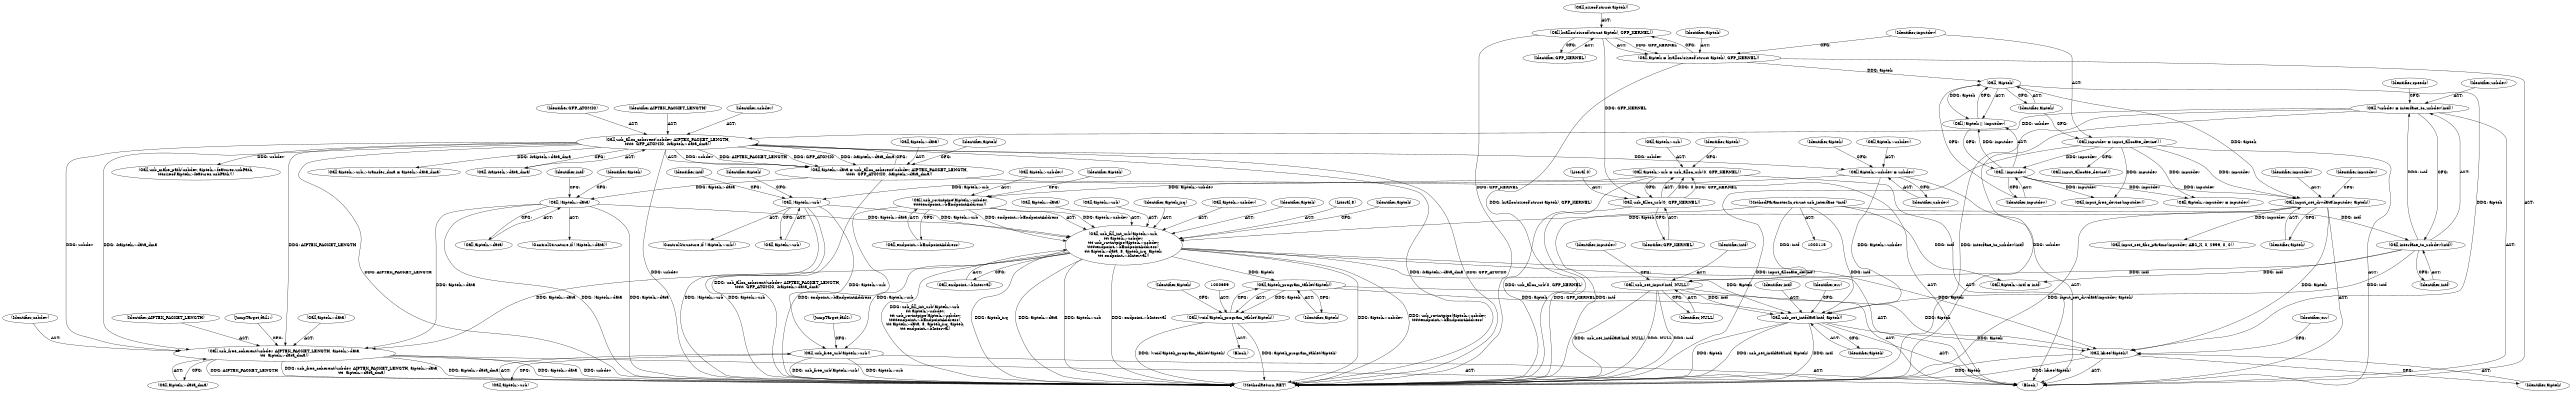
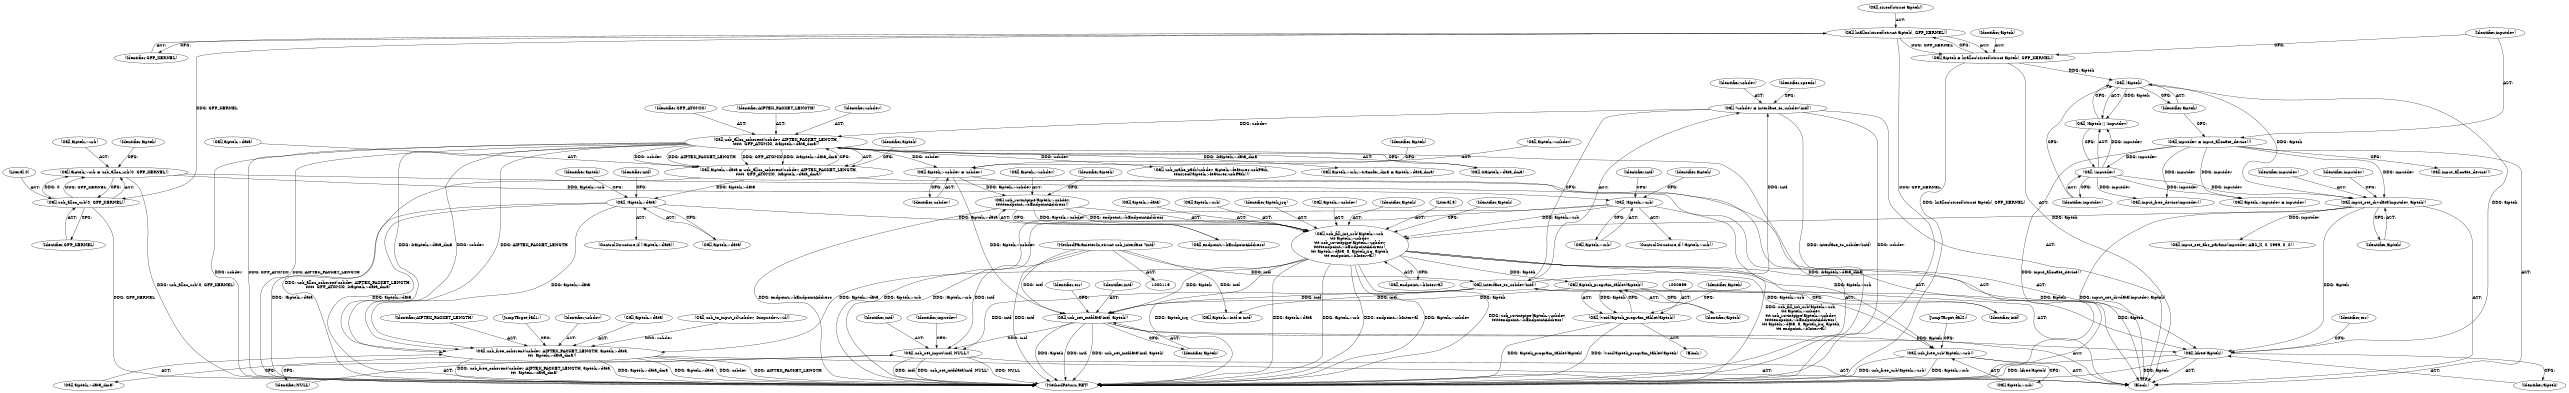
  digraph {
    n1 [label="(Call,usb_fill_int_urb(aiptek->urb,\n\t\t\t aiptek->usbdev,\n\t\t\t usb_rcvintpipe(aiptek->usbdev,\n\t\t\t\t\tendpoint->bEndpointAddress),\n\t\t\t aiptek->data, 8, aiptek_irq, aiptek,\n\t\t\t endpoint->bInterval))"]
    n2 [label="(Call,aiptek_program_tablet(aiptek))"]
    n3 [label="(Call,usb_set_intfdata(intf, aiptek))"]
    n4 [label="(Call,kfree(aiptek))"]
    n5 [label="(Call,usb_free_urb(aiptek->urb))"]
    n6 [label="(Call,usb_free_coherent(usbdev, AIPTEK_PACKET_LENGTH, aiptek->data,\n\t\t\t  aiptek->data_dma))"]
    n7 [label="(MethodReturn,RET)"]
    n8 [label="(Block,)"]
    n9 [label="(Call,endpoint->bInterval)"]
    n10 [label="(Call,(void)aiptek_program_tablet(aiptek))"]
    n11 [label="(Identifier,aiptek)"]
    n12 [label="(Call,usb_set_input(intf, NULL))"]
    n13 [label="(Identifier,aiptek)"]
    n14 [label="(Identifier,aiptek)"]
    n15 [label="(Call,aiptek->urb)"]
    n16 [label="(Call,aiptek->data_dma)"]
    n17 [label="(Call,!aiptek->urb)"]
    n18 [label="(Call,aiptek->urb)"]
    n19 [label="(ControlStructure,if (!aiptek->urb))"]
    n20 [label="(Call,aiptek->urb = usb_alloc_urb(0, GFP_KERNEL))"]
    n21 [label="(Call,usb_alloc_urb(0, GFP_KERNEL))"]
    n22 [label="(Identifier,GFP_KERNEL)"]
    n23 [label="(Call,kzalloc(sizeof(struct aiptek), GFP_KERNEL))"]
    n24 [label="(Call,aiptek = kzalloc(sizeof(struct aiptek), GFP_KERNEL))"]
    n25 [label="(Identifier,GFP_KERNEL)"]
    n26 [label="(Call,!aiptek)"]
    n27 [label="(Call,usb_rcvintpipe(aiptek->usbdev,\n\t\t\t\t\tendpoint->bEndpointAddress))"]
    n28 [label="(Call,endpoint->bEndpointAddress)"]
    n29 [label="(Call,aiptek->usbdev = usbdev)"]
    n30 [label="(Identifier,usbdev)"]
    n31 [label="(Call,usb_alloc_coherent(usbdev, AIPTEK_PACKET_LENGTH,\n\t\t\t\t\t  GFP_ATOMIC, &aiptek->data_dma))"]
    n32 [label="(Call,aiptek->data = usb_alloc_coherent(usbdev, AIPTEK_PACKET_LENGTH,\n\t\t\t\t\t  GFP_ATOMIC, &aiptek->data_dma))"]
    n33 [label="(Call,usb_make_path(usbdev, aiptek->features.usbPath,\n\t\t\tsizeof(aiptek->features.usbPath)))"]
    n34 [label="(Call,aiptek->urb->transfer_dma = aiptek->data_dma)"]
    n35 [label="(Call,&aiptek->data_dma)"]
    n36 [label="(Call,!aiptek->data)"]
    n37 [label="(Call,*usbdev = interface_to_usbdev(intf))"]
    n38 [label="(Call,interface_to_usbdev(intf))"]
    n39 [label="(Identifier,intf)"]
    n40 [label="(Call,aiptek->intf = intf)"]
    n41 [label="(Identifier,NULL)"]
    n42 [label="(MethodParameterIn,struct usb_interface *intf)"]
    1000115
    n44 [label="(ControlStructure,if (!aiptek->data))"]
    n45 [label="(Call,aiptek->data)"]
    n46 [label="(Call,input_set_drvdata(inputdev, aiptek))"]
    n47 [label="(Identifier,aiptek)"]
    n48 [label="(Call,input_set_abs_params(inputdev, ABS_X, 0, 2999, 0, 0))"]
    n49 [label="(Call,!inputdev)"]
    n50 [label="(Identifier,inputdev)"]
    n51 [label="(Call,aiptek->inputdev = inputdev)"]
    n52 [label="(Call,!aiptek || !inputdev)"]
    n53 [label="(Call,input_free_device(inputdev))"]
    n54 [label="(Call,inputdev = input_allocate_device())"]
    n55 [label="(Call,input_allocate_device())"]
    n56 [label="(Identifier,aiptek)"]
    n57 [label="(Block,)"]
    n58 [label="(Identifier,err)"]
    n59 [label="(Identifier,aiptek)"]
    n60 [label="(Call,aiptek->usbdev)"]
    n61 [label="(Call,aiptek->data)"]
    n62 [label="(Identifier,aiptek)"]
    n63 [label="(JumpTarget,fail2:)"]
    n64 [label="(Identifier,usbdev)"]
    n65 [label="(Identifier,usbdev)"]
    n66 [label="(Literal,0)"]
    n67 [label="(Identifier,AIPTEK_PACKET_LENGTH)"]
    n68 [label="(Identifier,inputdev)"]
    n69 [label="(Identifier,intf)"]
    n70 [label="(Identifier,aiptek)"]
    n71 [label="(Identifier,aiptek)"]
    n72 [label="(Identifier,GFP_ATOMIC)"]
    n73 [label="(Identifier,intf)"]
    n74 [label="(Identifier,aiptek)"]
    n75 [label="(Call,aiptek->urb)"]
    n76 [label="(Identifier,err)"]
    n77 [label="(Identifier,AIPTEK_PACKET_LENGTH)"]
    n78 [label="(Call,aiptek->data)"]
    n79 [label="(Identifier,aiptek)"]
    n80 [label="(Identifier,aiptek_irq)"]
    n81 [label="(Identifier,inputdev)"]
    n82 [label="(Identifier,intf)"]
    n83 [label="(Call,aiptek->usbdev)"]
    n84 [label="(Call,aiptek->urb)"]
    n85 [label="(Call,sizeof(struct aiptek))"]
    n86 [label="(Identifier,aiptek)"]
    n87 [label="(JumpTarget,fail1:)"]
    n88 [label="(Identifier,inputdev)"]
    n89 [label="(Identifier,aiptek)"]
    n90 [label="(Call,aiptek->data)"]
    n91 [label="(Identifier,inputdev)"]
    n92 [label="(Identifier,speeds)"]
    n93 [label="(Literal,8)"]
+   n94 [label="(Call,usb_to_input_id(usbdev, &inputdev->id))"]
    n95 [label="(Identifier,usbdev)"]
    n96 [label="(Identifier,aiptek)"]
    n97 [label="(Identifier,aiptek)"]
    n98 [label="(Identifier,intf)"]
    n99 [label="(Call,aiptek->usbdev)"]
    1000659
    n1 -> n2 [label="DDG: aiptek"]
    n1 -> n3 [label="DDG: aiptek"]
    n1 -> n4 [label="DDG: aiptek"]
    n1 -> n5 [label="DDG: aiptek->urb"]
    n1 -> n6 [label="DDG: aiptek->data"]
    n1 -> n7 [label="DDG: usb_fill_int_urb(aiptek->urb,\n\t\t\t aiptek->usbdev,\n\t\t\t usb_rcvintpipe(aiptek->usbdev,\n\t\t\t\t\tendpoint->bEndpointAddress),\n\t\t\t aiptek->data, 8, aiptek_irq, aiptek,\n\t\t\t endpoint->bInterval)"]
    n1 -> n7 [label="DDG: aiptek_irq"]
    n1 -> n7 [label="DDG: aiptek->data"]
    n1 -> n7 [label="DDG: aiptek->urb"]
    n1 -> n7 [label="DDG: endpoint->bInterval"]
    n1 -> n7 [label="DDG: aiptek->usbdev"]
    n1 -> n7 [label="DDG: usb_rcvintpipe(aiptek->usbdev,\n\t\t\t\t\tendpoint->bEndpointAddress)"]
    n1 -> n8 [label="AST: "]
    n1 -> n9 [label="CFG: "]
    n2 -> n3 [label="DDG: aiptek"]
    n2 -> n4 [label="DDG: aiptek"]
    n2 -> n10 [label="AST: "]
    n2 -> n10 [label="DDG: aiptek"]
    n2 -> n11 [label="CFG: "]
    n3 -> n4 [label="DDG: aiptek"]
    n3 -> n7 [label="DDG: usb_set_intfdata(intf, aiptek)"]
    n3 -> n7 [label="DDG: intf"]
    n3 -> n7 [label="DDG: aiptek"]
    n3 -> n8 [label="AST: "]
-   n12 -> n3 [label="DDG: intf"]
+   n3 -> n12 [label="DDG: intf"]
    n3 -> n13 [label="CFG: "]
    n4 -> n7 [label="DDG: aiptek"]
    n4 -> n7 [label="DDG: kfree(aiptek)"]
    n4 -> n8 [label="AST: "]
    n4 -> n14 [label="CFG: "]
    n5 -> n7 [label="DDG: usb_free_urb(aiptek->urb)"]
    n5 -> n7 [label="DDG: aiptek->urb"]
    n5 -> n8 [label="AST: "]
    n5 -> n15 [label="CFG: "]
    n6 -> n7 [label="DDG: AIPTEK_PACKET_LENGTH"]
    n6 -> n7 [label="DDG: usb_free_coherent(usbdev, AIPTEK_PACKET_LENGTH, aiptek->data,\n\t\t\t  aiptek->data_dma)"]
    n6 -> n7 [label="DDG: aiptek->data_dma"]
    n6 -> n7 [label="DDG: aiptek->data"]
    n6 -> n7 [label="DDG: usbdev"]
    n6 -> n8 [label="AST: "]
    n6 -> n16 [label="CFG: "]
    n9 -> n1 [label="AST: "]
    n10 -> n2 [label="CFG: "]
    n10 -> n7 [label="DDG: aiptek_program_tablet(aiptek)"]
    n10 -> n7 [label="DDG: (void)aiptek_program_tablet(aiptek)"]
    n10 -> n57 [label="AST: "]
    n11 -> n2 [label="AST: "]
    n12 -> n7 [label="DDG: usb_set_intfdata(intf, NULL)"]
    n12 -> n7 [label="DDG: NULL"]
    n12 -> n7 [label="DDG: intf"]
    n12 -> n8 [label="AST: "]
    n12 -> n41 [label="CFG: "]
    n13 -> n3 [label="AST: "]
    n14 -> n4 [label="AST: "]
    n15 -> n5 [label="AST: "]
    n16 -> n6 [label="AST: "]
    n17 -> n1 [label="DDG: aiptek->urb"]
    n17 -> n5 [label="DDG: aiptek->urb"]
    n17 -> n7 [label="DDG: !aiptek->urb"]
    n17 -> n7 [label="DDG: aiptek->urb"]
    n17 -> n18 [label="CFG: "]
    n17 -> n19 [label="AST: "]
    n18 -> n17 [label="AST: "]
    n20 -> n7 [label="DDG: usb_alloc_urb(0, GFP_KERNEL)"]
    n20 -> n8 [label="AST: "]
    n20 -> n17 [label="DDG: aiptek->urb"]
    n20 -> n21 [label="CFG: "]
    n21 -> n7 [label="DDG: GFP_KERNEL"]
    n21 -> n20 [label="AST: "]
    n21 -> n20 [label="DDG: 0"]
    n21 -> n20 [label="DDG: GFP_KERNEL"]
    n21 -> n22 [label="CFG: "]
    n22 -> n21 [label="AST: "]
    n23 -> n7 [label="DDG: GFP_KERNEL"]
    n23 -> n21 [label="DDG: GFP_KERNEL"]
    n23 -> n24 [label="AST: "]
    n23 -> n24 [label="DDG: GFP_KERNEL"]
    n23 -> n25 [label="CFG: "]
    n24 -> n7 [label="DDG: kzalloc(sizeof(struct aiptek), GFP_KERNEL)"]
    n24 -> n8 [label="AST: "]
    n24 -> n23 [label="CFG: "]
    n24 -> n26 [label="DDG: aiptek"]
    n25 -> n23 [label="AST: "]
    n26 -> n4 [label="DDG: aiptek"]
    n26 -> n46 [label="DDG: aiptek"]
    n26 -> n52 [label="AST: "]
    n26 -> n52 [label="DDG: aiptek"]
    n26 -> n56 [label="CFG: "]
    n27 -> n1 [label="AST: "]
    n27 -> n1 [label="DDG: aiptek->usbdev"]
    n27 -> n1 [label="DDG: endpoint->bEndpointAddress"]
    n27 -> n7 [label="DDG: endpoint->bEndpointAddress"]
    n27 -> n28 [label="CFG: "]
    n28 -> n27 [label="AST: "]
    n29 -> n3 [label="DDG: aiptek->usbdev"]
    n29 -> n8 [label="AST: "]
    n29 -> n27 [label="DDG: aiptek->usbdev"]
    n29 -> n30 [label="CFG: "]
    n30 -> n29 [label="AST: "]
    n31 -> n6 [label="DDG: usbdev"]
    n31 -> n6 [label="DDG: AIPTEK_PACKET_LENGTH"]
    n31 -> n6 [label="DDG: &aiptek->data_dma"]
    n31 -> n7 [label="DDG: &aiptek->data_dma"]
    n31 -> n7 [label="DDG: usbdev"]
    n31 -> n7 [label="DDG: GFP_ATOMIC"]
    n31 -> n7 [label="DDG: AIPTEK_PACKET_LENGTH"]
    n31 -> n29 [label="DDG: usbdev"]
    n31 -> n32 [label="AST: "]
    n31 -> n32 [label="DDG: usbdev"]
    n31 -> n32 [label="DDG: AIPTEK_PACKET_LENGTH"]
    n31 -> n32 [label="DDG: GFP_ATOMIC"]
    n31 -> n32 [label="DDG: &aiptek->data_dma"]
    n31 -> n33 [label="DDG: usbdev"]
    n31 -> n34 [label="DDG: &aiptek->data_dma"]
    n31 -> n35 [label="CFG: "]
    n32 -> n7 [label="DDG: usb_alloc_coherent(usbdev, AIPTEK_PACKET_LENGTH,\n\t\t\t\t\t  GFP_ATOMIC, &aiptek->data_dma)"]
    n32 -> n8 [label="AST: "]
    n32 -> n31 [label="CFG: "]
    n32 -> n36 [label="DDG: aiptek->data"]
    n35 -> n31 [label="AST: "]
    n36 -> n1 [label="DDG: aiptek->data"]
    n36 -> n6 [label="DDG: aiptek->data"]
    n36 -> n7 [label="DDG: aiptek->data"]
    n36 -> n7 [label="DDG: !aiptek->data"]
    n36 -> n44 [label="AST: "]
    n36 -> n45 [label="CFG: "]
    n37 -> n7 [label="DDG: usbdev"]
    n37 -> n7 [label="DDG: interface_to_usbdev(intf)"]
    n37 -> n8 [label="AST: "]
    n37 -> n31 [label="DDG: usbdev"]
    n37 -> n38 [label="CFG: "]
    n38 -> n3 [label="DDG: intf"]
    n38 -> n12 [label="DDG: intf"]
    n38 -> n37 [label="AST: "]
    n38 -> n37 [label="DDG: intf"]
    n38 -> n39 [label="CFG: "]
    n38 -> n40 [label="DDG: intf"]
    n39 -> n38 [label="AST: "]
    n41 -> n12 [label="AST: "]
    n42 -> n3 [label="DDG: intf"]
    n42 -> n7 [label="DDG: intf"]
    n42 -> n12 [label="DDG: intf"]
    n42 -> n38 [label="DDG: intf"]
    n42 -> n40 [label="DDG: intf"]
    n42 -> 1000115 [label="AST: "]
    n45 -> n36 [label="AST: "]
    n46 -> n1 [label="DDG: aiptek"]
    n46 -> n4 [label="DDG: aiptek"]
    n46 -> n7 [label="DDG: input_set_drvdata(inputdev, aiptek)"]
    n46 -> n8 [label="AST: "]
    n46 -> n47 [label="CFG: "]
    n46 -> n48 [label="DDG: inputdev"]
    n47 -> n46 [label="AST: "]
    n49 -> n46 [label="DDG: inputdev"]
    n49 -> n50 [label="CFG: "]
    n49 -> n51 [label="DDG: inputdev"]
    n49 -> n52 [label="AST: "]
    n49 -> n52 [label="DDG: inputdev"]
    n49 -> n53 [label="DDG: inputdev"]
    n50 -> n26 [label="CFG: "]
    n50 -> n49 [label="AST: "]
    n52 -> n26 [label="CFG: "]
    n52 -> n49 [label="CFG: "]
    n54 -> n7 [label="DDG: input_allocate_device()"]
    n54 -> n8 [label="AST: "]
    n54 -> n46 [label="DDG: inputdev"]
    n54 -> n49 [label="DDG: inputdev"]
    n54 -> n51 [label="DDG: inputdev"]
    n54 -> n53 [label="DDG: inputdev"]
    n54 -> n55 [label="CFG: "]
    n56 -> n26 [label="AST: "]
    n56 -> n54 [label="CFG: "]
    n58 -> n4 [label="CFG: "]
    n59 -> n24 [label="AST: "]
    n60 -> n27 [label="AST: "]
    n61 -> n1 [label="AST: "]
    n62 -> n27 [label="CFG: "]
    n63 -> n5 [label="CFG: "]
    n64 -> n31 [label="AST: "]
    n65 -> n37 [label="AST: "]
    n66 -> n21 [label="AST: "]
    n67 -> n6 [label="AST: "]
    n68 -> n12 [label="CFG: "]
    n69 -> n36 [label="CFG: "]
    n70 -> n20 [label="CFG: "]
    n71 -> n36 [label="CFG: "]
    n72 -> n31 [label="AST: "]
    n73 -> n12 [label="AST: "]
    n74 -> n10 [label="CFG: "]
    n75 -> n1 [label="AST: "]
    n76 -> n3 [label="CFG: "]
    n77 -> n31 [label="AST: "]
    n78 -> n32 [label="AST: "]
    n79 -> n17 [label="CFG: "]
    n80 -> n1 [label="AST: "]
    n81 -> n24 [label="CFG: "]
    n81 -> n54 [label="AST: "]
    n82 -> n3 [label="AST: "]
    n83 -> n1 [label="AST: "]
    n84 -> n20 [label="AST: "]
    n85 -> n23 [label="AST: "]
    n86 -> n1 [label="AST: "]
    n87 -> n6 [label="CFG: "]
    n88 -> n46 [label="AST: "]
    n89 -> n29 [label="CFG: "]
    n90 -> n6 [label="AST: "]
    n91 -> n46 [label="CFG: "]
    n92 -> n37 [label="CFG: "]
    n93 -> n1 [label="AST: "]
+   n94 -> n6 [label="DDG: usbdev"]
    n95 -> n6 [label="AST: "]
    n96 -> n1 [label="CFG: "]
    n97 -> n32 [label="CFG: "]
    n98 -> n17 [label="CFG: "]
    n99 -> n29 [label="AST: "]
    1000659 -> n10 [label="AST: "]
  }
